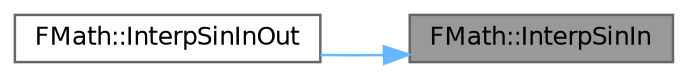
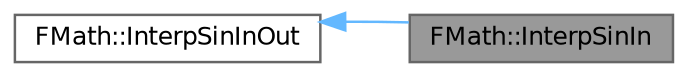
  digraph {
    rankdir=RL
    node [fontname=Helvetica fontsize=10 shape=box style=filled]
    n1 [color=gray40 fillcolor=grey60 fontcolor=black height=0.2 label="FMath::InterpSinIn" width=0.4]
    n2 [color=grey40 fillcolor=white height=0.2 label="FMath::InterpSinInOut" width=0.4]
-   n1 -> n2 [color=steelblue1 dir=back fontname=Helvetica fontsize=10 labelfontname=Helvetica labelfontsize=10 style=solid]
+   n2 -> n1 [color=steelblue1 dir=back fontname=Helvetica fontsize=10 labelfontname=Helvetica labelfontsize=10 style=solid]
  }
